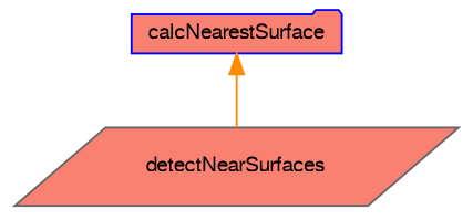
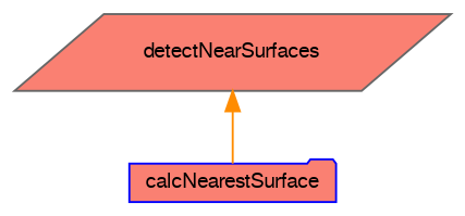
  digraph {
    rankdir=TB
    node [fillcolor=salmon fontname=FreeSans fontsize=10 style=filled]
    n1 [color=blue fontcolor=black height=0.2 label=calcNearestSurface shape=folder width=0.4]
    n2 [color=gray40 height=0.2 label=detectNearSurfaces shape=parallelogram width=0.4]
-   n1 -> n2 [color=darkorange dir=back fontname=FreeSans fontsize=10 labelfontname=FreeSans labelfontsize=10 style=solid]
+   n2 -> n1 [color=darkorange dir=back fontname=FreeSans fontsize=10 labelfontname=FreeSans labelfontsize=10 style=solid]
  }
